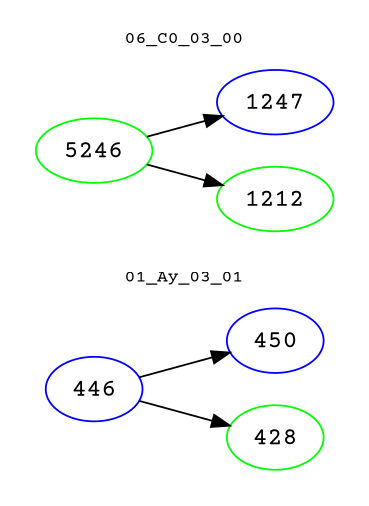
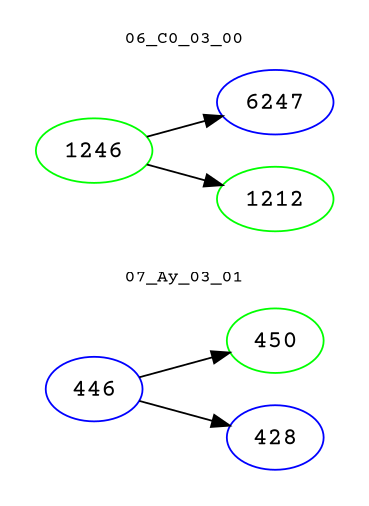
  digraph {
    fontname="Courier Prime"
    rankdir=LR
    node [color=blue fontname="Courier Prime"]
    edge [color=black fontname="Courier Prime"]
    n1 [label=446]
-   n2 [color=green label=428]
-   n3 [label=450]
-   n4 [color=green label=5246]
+   n2 [label=428]
+   n3 [color=green label=450]
+   n4 [color=green label=1246]
    n5 [color=green label=1212]
-   n6 [label=1247]
+   n6 [label=6247]
    subgraph cluster_1 {
      color=white
      fontsize=10
-     label="01_Ay_03_01"
+     label="07_Ay_03_01"
      n1
      n2
      n3
    }
    subgraph cluster_2 {
      color=white
      fontsize=10
      label="06_C0_03_00"
      n4
      n5
      n6
    }
    n1 -> n2
    n1 -> n3
    n4 -> n5
    n4 -> n6
  }
